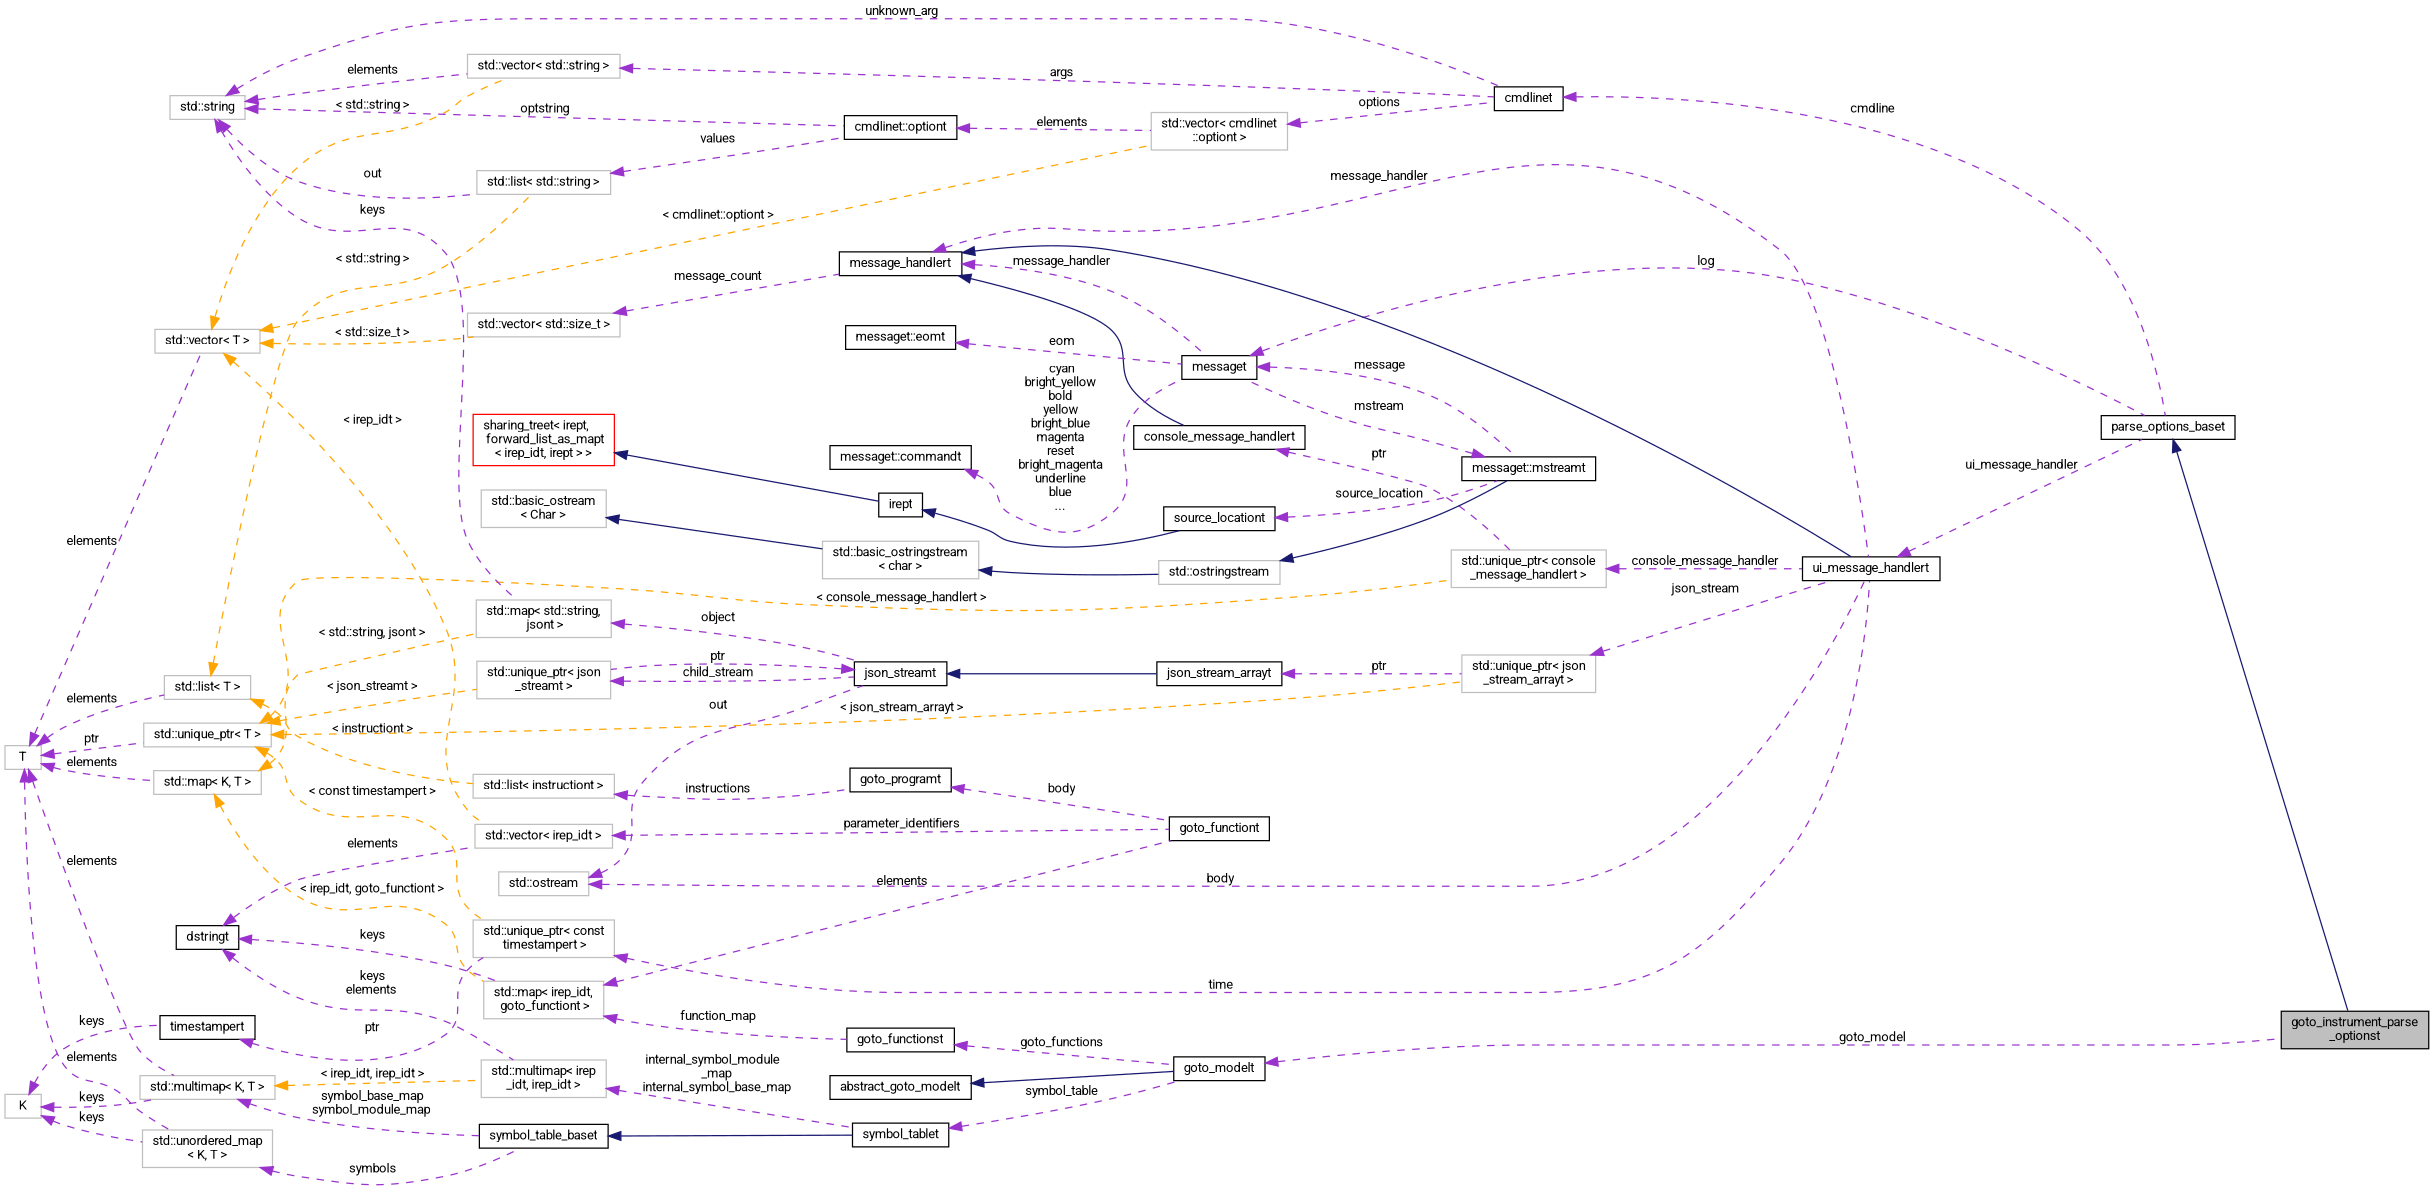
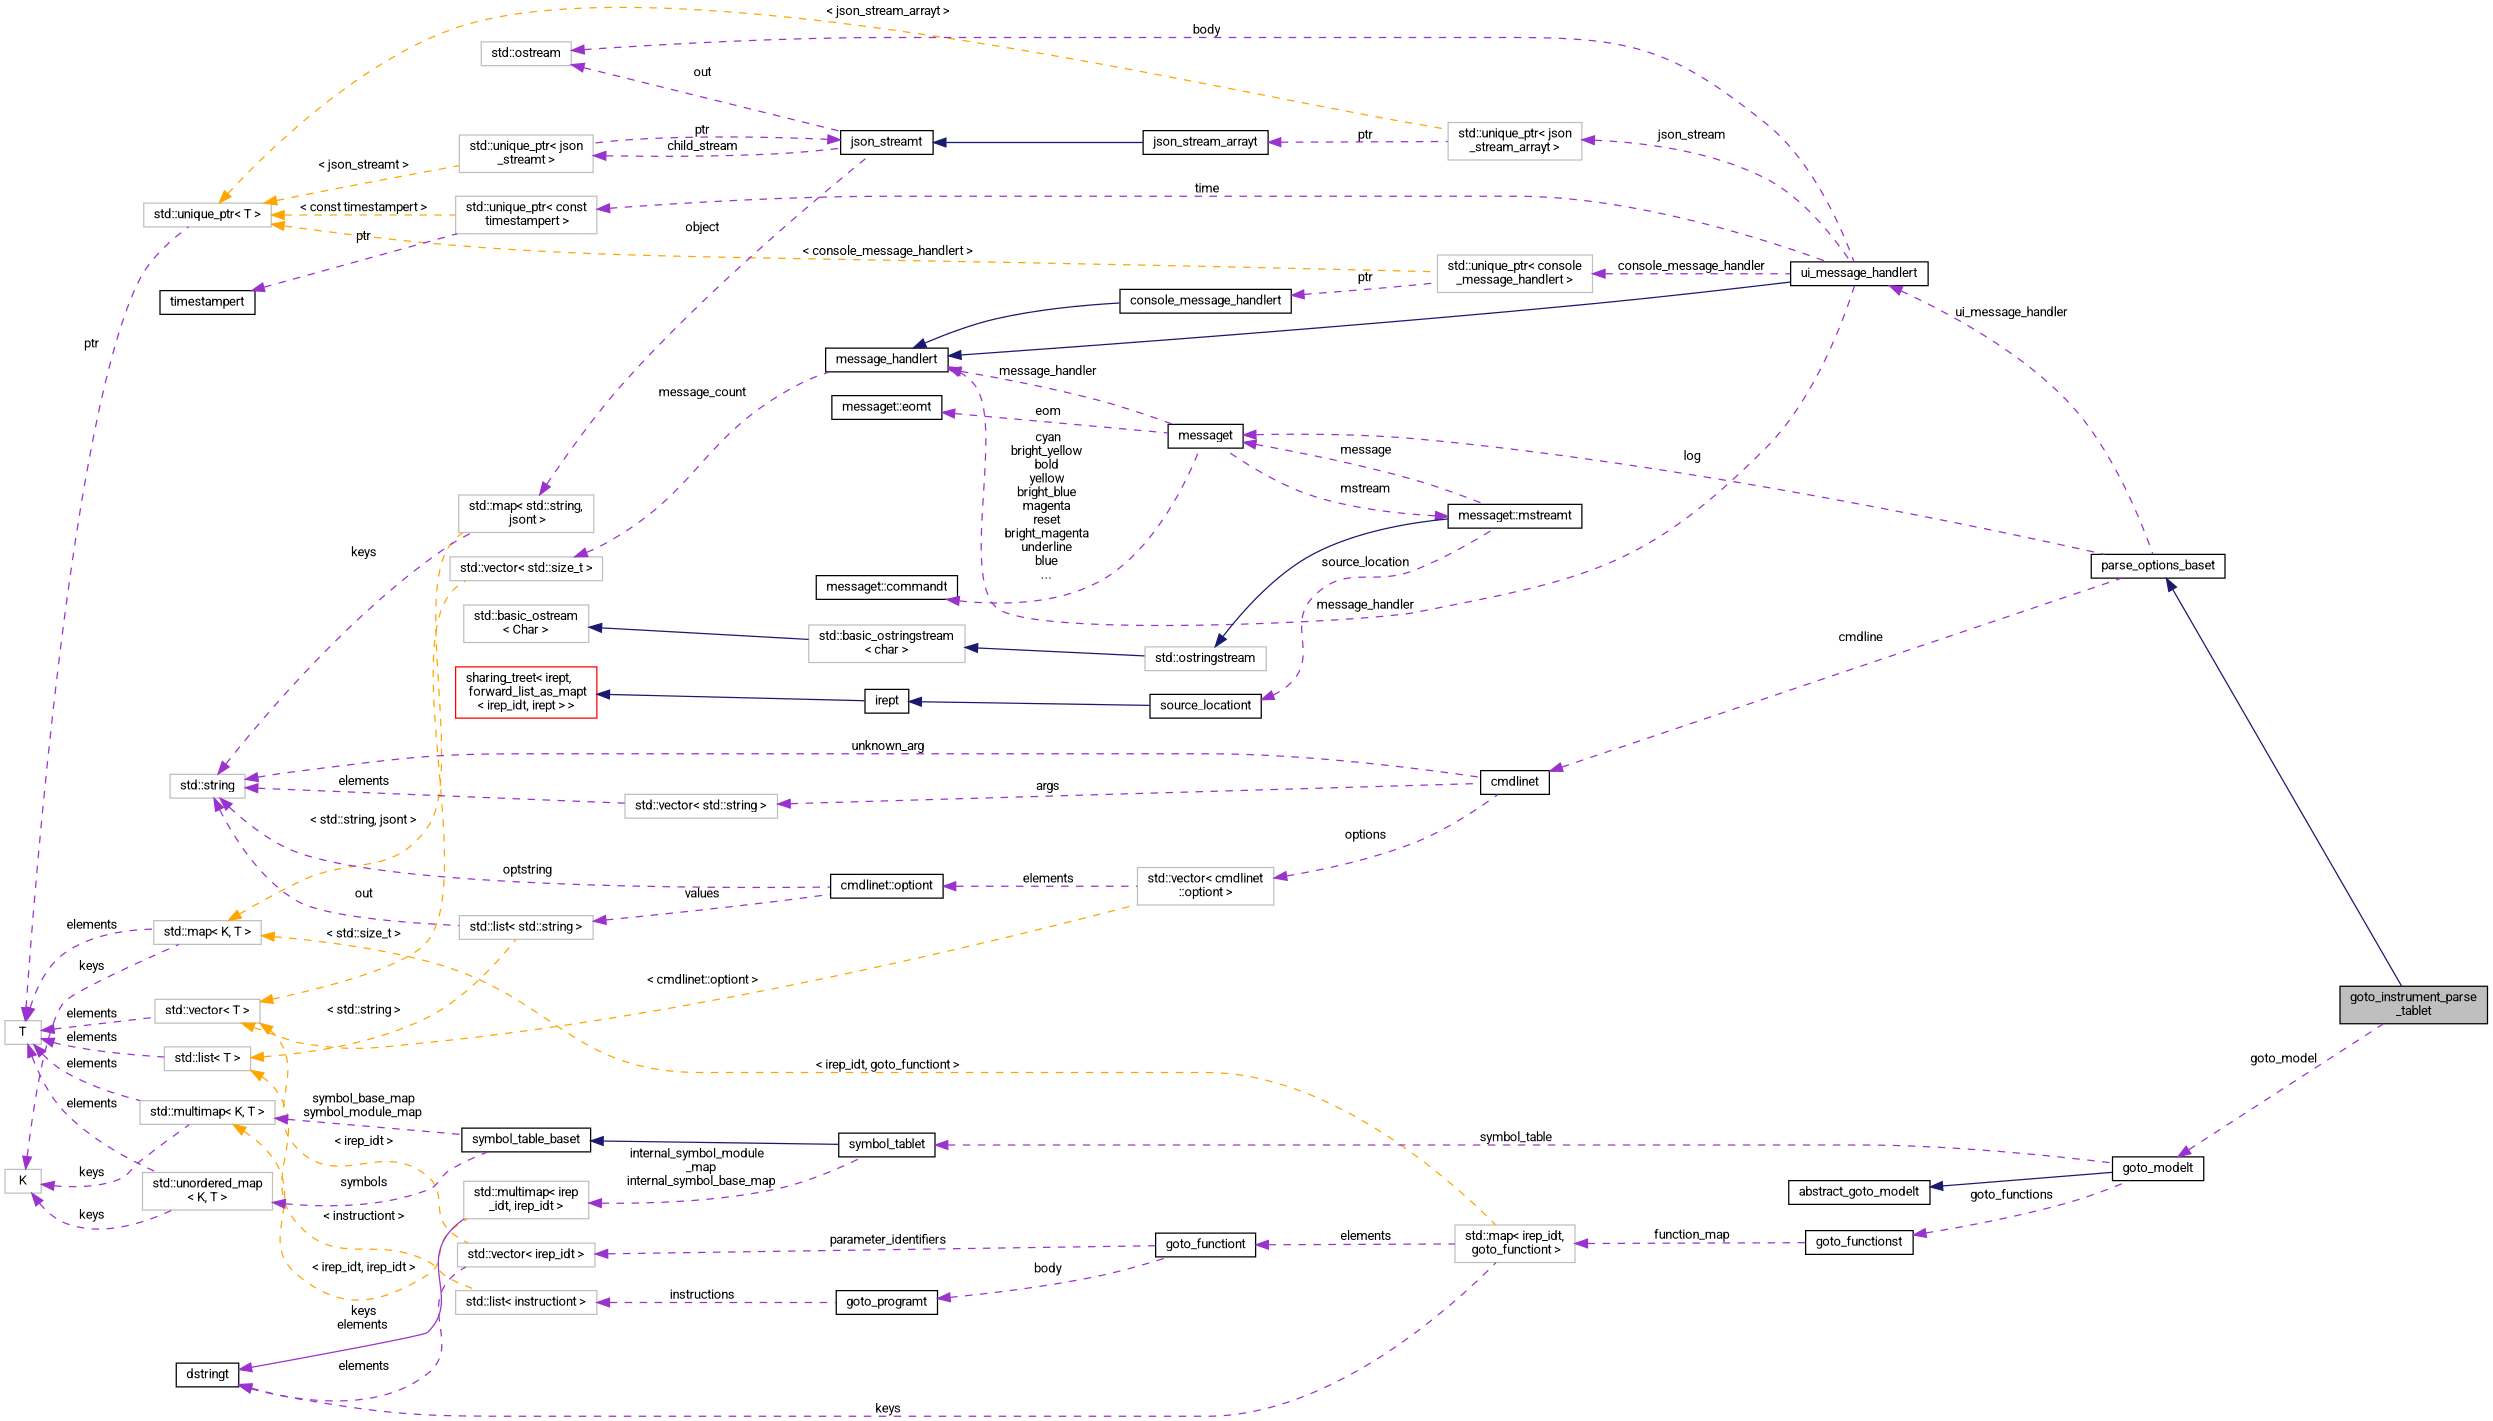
  digraph {
    fontname=Roboto
    rankdir=LR
    node [color=grey75 fontname=Roboto fontsize=10 shape=record]
    edge [color=darkorchid3 dir=back fontname=Roboto fontsize=10 labelfontname=Helvetica labelfontsize=10 style=dashed]
-   n1 [color=black fillcolor=grey75 fontcolor=black height=0.2 label="goto_instrument_parse\l_optionst" style=filled width=0.4]
+   n1 [color=black fillcolor=grey75 fontcolor=black height=0.2 label="goto_instrument_parse\l_tablet" style=filled width=0.4]
    n2 [color=black height=0.2 label=parse_options_baset width=0.4]
    n3 [color=black height=0.2 label=messaget width=0.4]
    n4 [color=black height=0.2 label="messaget::mstreamt" width=0.4]
    n5 [color=black height=0.2 label=message_handlert width=0.4]
    n6 [color=black height=0.2 label=ui_message_handlert width=0.4]
    n7 [color=black height=0.2 label=console_message_handlert width=0.4]
    n8 [height=0.2 label="std::unique_ptr\< console\l_message_handlert \>" width=0.4]
    n9 [height=0.2 label="std::vector\< std::size_t \>" width=0.4]
    n10 [height=0.2 label="std::vector\< T \>" width=0.4]
    n11 [height=0.2 label="std::vector\< cmdlinet\l::optiont \>" width=0.4]
    n12 [height=0.2 label="std::vector\< std::string \>" width=0.4]
    n13 [height=0.2 label="std::vector\< irep_idt \>" width=0.4]
    n14 [color=black height=0.2 label=cmdlinet width=0.4]
    n15 [color=black height=0.2 label=goto_functiont width=0.4]
    n16 [height=0.2 label=T width=0.4]
    n17 [height=0.2 label="std::unique_ptr\< T \>" width=0.4]
    n18 [height=0.2 label="std::map\< K, T \>" width=0.4]
    n19 [height=0.2 label="std::list\< T \>" width=0.4]
    n20 [height=0.2 label="std::multimap\< K, T \>" width=0.4]
    n21 [height=0.2 label="std::unordered_map\l\< K, T \>" width=0.4]
    n22 [height=0.2 label="std::unique_ptr\< json\l_stream_arrayt \>" width=0.4]
    n23 [height=0.2 label="std::unique_ptr\< json\l_streamt \>" width=0.4]
    n24 [height=0.2 label="std::unique_ptr\< const\l timestampert \>" width=0.4]
    n25 [height=0.2 label="std::map\< std::string,\l jsont \>" width=0.4]
    n26 [height=0.2 label="std::map\< irep_idt,\l goto_functiont \>" width=0.4]
    n27 [height=0.2 label="std::list\< std::string \>" width=0.4]
    n28 [height=0.2 label="std::list\< instructiont \>" width=0.4]
    n29 [color=black height=0.2 label=symbol_table_baset width=0.4]
    n30 [height=0.2 label="std::multimap\< irep\l_idt, irep_idt \>" width=0.4]
    n31 [color=black height=0.2 label="messaget::commandt" width=0.4]
    n32 [height=0.2 label="std::ostringstream" width=0.4]
    n33 [height=0.2 label="std::basic_ostringstream\l\< char \>" width=0.4]
    n34 [height=0.2 label="std::basic_ostream\l\< Char \>" width=0.4]
    n35 [color=black height=0.2 label=source_locationt width=0.4]
    n36 [color=black height=0.2 label=irept width=0.4]
    n37 [color=red height=0.2 label="sharing_treet\< irept,\l forward_list_as_mapt\l\< irep_idt, irept \> \>" width=0.4]
    n38 [color=black height=0.2 label="messaget::eomt" width=0.4]
    n39 [color=black height=0.2 label=json_stream_arrayt width=0.4]
    n40 [color=black height=0.2 label=json_streamt width=0.4]
    n41 [height=0.2 label="std::string" width=0.4]
    n42 [color=black height=0.2 label="cmdlinet::optiont" width=0.4]
    n43 [color=black height=0.2 label=goto_functionst width=0.4]
    n44 [height=0.2 label=K width=0.4]
    n45 [height=0.2 label="std::ostream" width=0.4]
    n46 [color=black height=0.2 label=timestampert width=0.4]
    n47 [color=black height=0.2 label=goto_programt width=0.4]
    n48 [color=black height=0.2 label=goto_modelt width=0.4]
    n49 [color=black height=0.2 label=abstract_goto_modelt width=0.4]
    n50 [color=black height=0.2 label=symbol_tablet width=0.4]
    n51 [color=black height=0.2 label=dstringt width=0.4]
    n2 -> n1 [color=midnightblue style=solid]
    n3 -> n2 [label=" log"]
    n3 -> n4 [label=" message"]
    n4 -> n3 [label=" mstream"]
    n5 -> n3 [label=" message_handler"]
    n5 -> n6 [color=midnightblue style=solid]
    n5 -> n6 [label=" message_handler"]
    n5 -> n7 [color=midnightblue style=solid]
    n6 -> n2 [label=" ui_message_handler"]
    n7 -> n8 [label=" ptr"]
    n8 -> n6 [label=" console_message_handler"]
    n9 -> n5 [label=" message_count"]
    n10 -> n9 [color=orange label=" \< std::size_t \>"]
    n10 -> n11 [color=orange label=" \< cmdlinet::optiont \>"]
-   n10 -> n12 [color=orange label=" \< std::string \>"]
    n10 -> n13 [color=orange label=" \< irep_idt \>"]
    n11 -> n14 [label=" options"]
    n12 -> n14 [label=" args"]
    n13 -> n15 [label=" parameter_identifiers"]
    n14 -> n2 [label=" cmdline"]
-   n26 -> n15 [label=" elements"]
+   n15 -> n26 [label=" elements"]
    n16 -> n10 [label=" elements"]
    n16 -> n17 [label=" ptr"]
    n16 -> n18 [label=" elements"]
    n16 -> n19 [label=" elements"]
    n16 -> n20 [label=" elements"]
    n16 -> n21 [label=" elements"]
    n17 -> n8 [color=orange label=" \< console_message_handlert \>"]
    n17 -> n22 [color=orange label=" \< json_stream_arrayt \>"]
    n17 -> n23 [color=orange label=" \< json_streamt \>"]
    n17 -> n24 [color=orange label=" \< const timestampert \>"]
    n18 -> n25 [color=orange label=" \< std::string, jsont \>"]
    n18 -> n26 [color=orange label=" \< irep_idt, goto_functiont \>"]
    n19 -> n27 [color=orange label=" \< std::string \>"]
    n19 -> n28 [color=orange label=" \< instructiont \>"]
    n20 -> n29 [label=" symbol_base_map\nsymbol_module_map"]
    n20 -> n30 [color=orange label=" \< irep_idt, irep_idt \>"]
    n21 -> n29 [label=" symbols"]
    n22 -> n6 [label=" json_stream"]
    n23 -> n40 [label=" child_stream"]
    n24 -> n6 [label=" time"]
    n25 -> n40 [label=" object"]
    n26 -> n43 [label=" function_map"]
    n27 -> n42 [label=" values"]
    n28 -> n47 [label=" instructions"]
    n29 -> n50 [color=midnightblue style=solid]
    n30 -> n50 [label=" internal_symbol_module\l_map\ninternal_symbol_base_map"]
    n31 -> n3 [label=" cyan\nbright_yellow\nbold\nyellow\nbright_blue\nmagenta\nreset\nbright_magenta\nunderline\nblue\n..."]
    n32 -> n4 [color=midnightblue style=solid]
    n33 -> n32 [color=midnightblue style=solid]
    n34 -> n33 [color=midnightblue style=solid]
    n35 -> n4 [label=" source_location"]
    n36 -> n35 [color=midnightblue style=solid]
    n37 -> n36 [color=midnightblue style=solid]
    n38 -> n3 [label=" eom"]
    n39 -> n22 [label=" ptr"]
    n40 -> n23 [label=" ptr"]
    n40 -> n39 [color=midnightblue style=solid]
    n41 -> n12 [label=" elements"]
    n41 -> n14 [label=" unknown_arg"]
    n41 -> n25 [label=" keys"]
    n41 -> n27 [label=" out"]
    n41 -> n42 [label=" optstring"]
    n42 -> n11 [label=" elements"]
    n43 -> n48 [label=" goto_functions"]
-   n44 -> n46 [label=" keys"]
+   n44 -> n18 [label=" keys"]
    n44 -> n20 [label=" keys"]
    n44 -> n21 [label=" keys"]
    n45 -> n6 [label=" body"]
    n45 -> n40 [label=" out"]
    n46 -> n24 [label=" ptr"]
    n47 -> n15 [label=" body"]
    n48 -> n1 [label=" goto_model"]
    n49 -> n48 [color=midnightblue style=solid]
    n50 -> n48 [label=" symbol_table"]
    n51 -> n13 [label=" elements"]
    n51 -> n26 [label=" keys"]
-   n51 -> n30 [label=" keys\nelements"]
+   n51 -> n30 [label=" keys\nelements" style=solid]
  }
